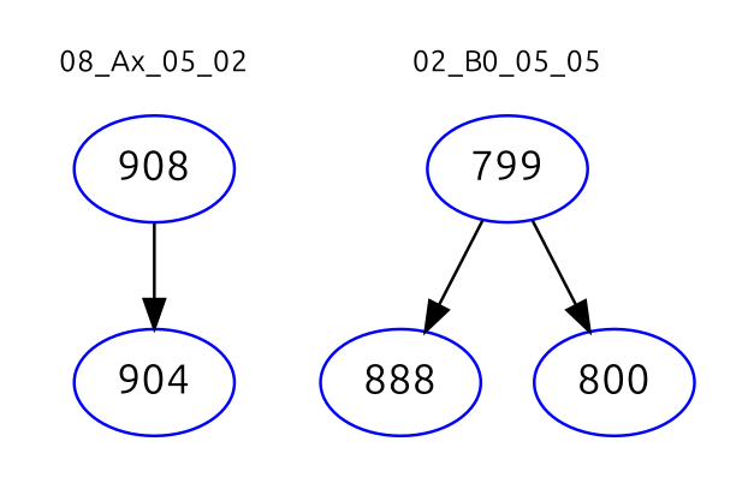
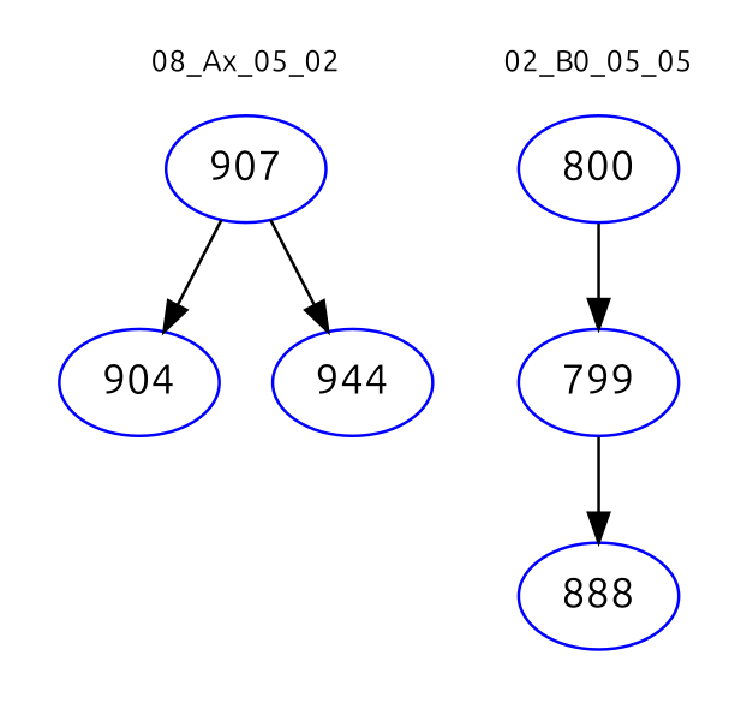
  digraph {
    fontname=Ubuntu
    node [color=blue fontname=Ubuntu]
    edge [color=black fontname=Ubuntu]
-   n1 [label=908]
+   n1 [label=907]
    n2 [label=904]
+   n3 [label=944]
    n4 [label=799]
    n5 [label=888]
    n6 [label=800]
    subgraph cluster_1 {
      color=white
      fontsize=10
      label="08_Ax_05_02"
      n1
      n2
+     n3
    }
    subgraph cluster_2 {
      color=white
      fontsize=10
      label="02_B0_05_05"
      n4
      n5
      n6
    }
    n1 -> n2
+   n1 -> n3
    n4 -> n5
-   n4 -> n6
+   n6 -> n4
  }
